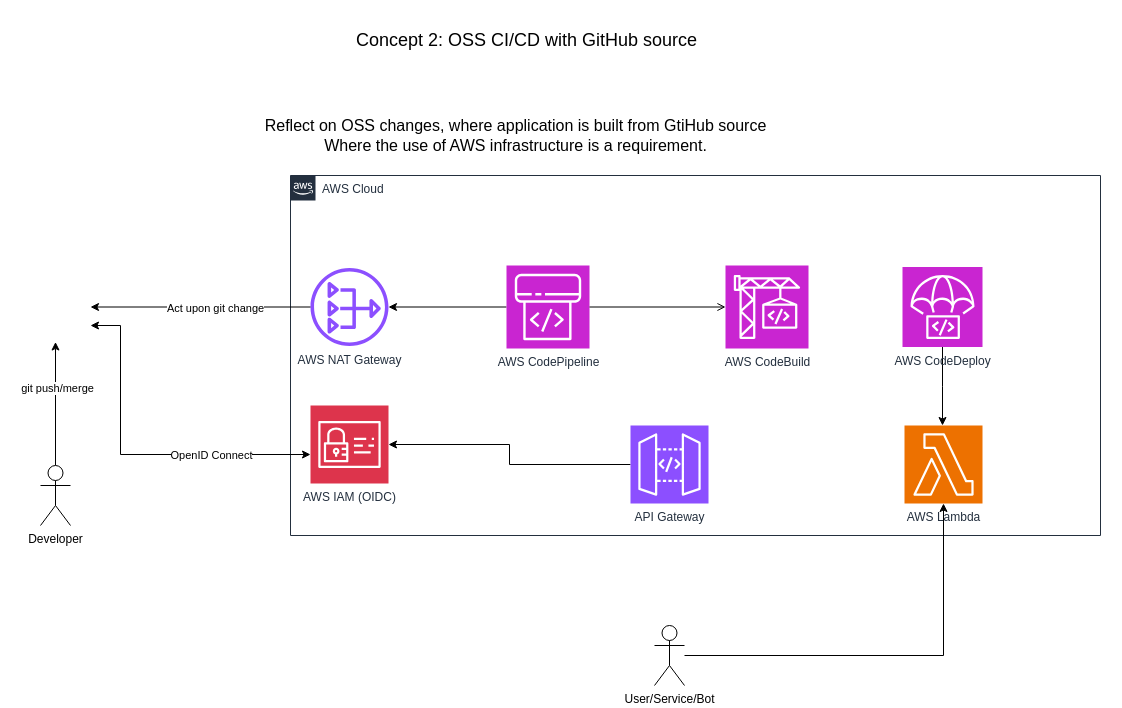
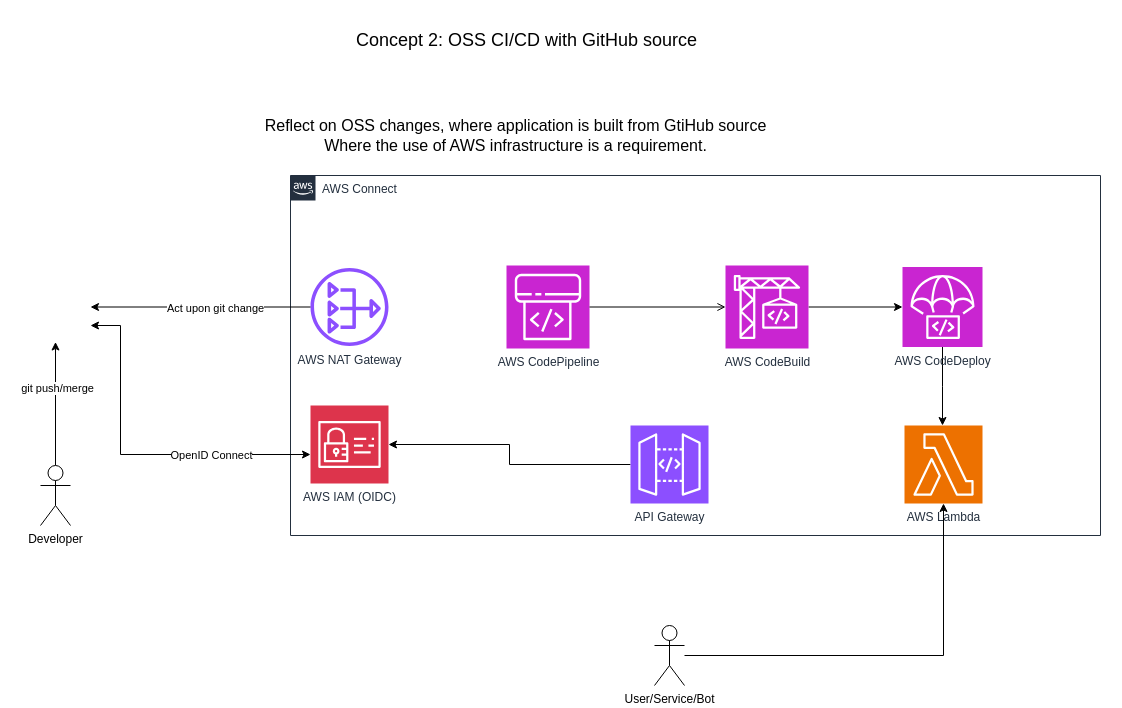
  <mxCell id="0" />
  <mxCell id="1" parent="0" />
  <mxCell id="2" value="&lt;font style=&quot;font-size: 18px;&quot;&gt;Concept 2: OSS CI/CD with GitHub source&lt;/font&gt;" style="text;html=1;align=center;verticalAlign=middle;resizable=0;points=[];autosize=1;strokeColor=none;fillColor=none;" parent="1" vertex="1"><mxGeometry x="341" y="20" width="370" height="40" as="geometry" /></mxCell>
- <mxCell id="3" value="AWS Cloud" style="points=[[0,0],[0.25,0],[0.5,0],[0.75,0],[1,0],[1,0.25],[1,0.5],[1,0.75],[1,1],[0.75,1],[0.5,1],[0.25,1],[0,1],[0,0.75],[0,0.5],[0,0.25]];outlineConnect=0;gradientColor=none;html=1;whiteSpace=wrap;fontSize=12;fontStyle=0;container=1;pointerEvents=0;collapsible=0;recursiveResize=0;shape=mxgraph.aws4.group;grIcon=mxgraph.aws4.group_aws_cloud_alt;strokeColor=#232F3E;fillColor=none;verticalAlign=top;align=left;spacingLeft=30;fontColor=#232F3E;dashed=0;" parent="1" vertex="1"><mxGeometry x="290" y="175" width="810" height="360" as="geometry" /></mxCell>
- <mxCell id="4" style="edgeStyle=orthogonalEdgeStyle;rounded=0;orthogonalLoop=1;jettySize=auto;html=1;" parent="3" source="5" target="11" edge="1"><mxGeometry relative="1" as="geometry" /></mxCell>
+ <mxCell id="3" value="AWS Connect" style="points=[[0,0],[0.25,0],[0.5,0],[0.75,0],[1,0],[1,0.25],[1,0.5],[1,0.75],[1,1],[0.75,1],[0.5,1],[0.25,1],[0,1],[0,0.75],[0,0.5],[0,0.25]];outlineConnect=0;gradientColor=none;html=1;whiteSpace=wrap;fontSize=12;fontStyle=0;container=1;pointerEvents=0;collapsible=0;recursiveResize=0;shape=mxgraph.aws4.group;grIcon=mxgraph.aws4.group_aws_cloud_alt;strokeColor=#232F3E;fillColor=none;verticalAlign=top;align=left;spacingLeft=30;fontColor=#232F3E;dashed=0;" parent="1" vertex="1"><mxGeometry x="290" y="175" width="810" height="360" as="geometry" /></mxCell>
  <mxCell id="5" value="AWS CodePipeline" style="sketch=0;points=[[0,0,0],[0.25,0,0],[0.5,0,0],[0.75,0,0],[1,0,0],[0,1,0],[0.25,1,0],[0.5,1,0],[0.75,1,0],[1,1,0],[0,0.25,0],[0,0.5,0],[0,0.75,0],[1,0.25,0],[1,0.5,0],[1,0.75,0]];outlineConnect=0;fontColor=#232F3E;fillColor=#C925D1;strokeColor=#ffffff;dashed=0;verticalLabelPosition=bottom;verticalAlign=top;align=center;html=1;fontSize=12;fontStyle=0;aspect=fixed;shape=mxgraph.aws4.resourceIcon;resIcon=mxgraph.aws4.codepipeline;" parent="3" vertex="1"><mxGeometry x="216" y="90" width="83" height="83" as="geometry" /></mxCell>
  <mxCell id="6" style="edgeStyle=orthogonalEdgeStyle;rounded=0;orthogonalLoop=1;jettySize=auto;html=1;" parent="3" source="7" edge="1"><mxGeometry relative="1" as="geometry"><mxPoint x="652" y="250" as="targetPoint" /></mxGeometry></mxCell>
  <mxCell id="7" value="AWS CodeDeploy" style="sketch=0;points=[[0,0,0],[0.25,0,0],[0.5,0,0],[0.75,0,0],[1,0,0],[0,1,0],[0.25,1,0],[0.5,1,0],[0.75,1,0],[1,1,0],[0,0.25,0],[0,0.5,0],[0,0.75,0],[1,0.25,0],[1,0.5,0],[1,0.75,0]];outlineConnect=0;fontColor=#232F3E;fillColor=#C925D1;strokeColor=#ffffff;dashed=0;verticalLabelPosition=bottom;verticalAlign=top;align=center;html=1;fontSize=12;fontStyle=0;aspect=fixed;shape=mxgraph.aws4.resourceIcon;resIcon=mxgraph.aws4.codedeploy;" parent="3" vertex="1"><mxGeometry x="612" y="91.5" width="80" height="80" as="geometry" /></mxCell>
+ <mxCell id="8" style="edgeStyle=orthogonalEdgeStyle;rounded=0;orthogonalLoop=1;jettySize=auto;html=1;" parent="3" source="9" target="7" edge="1"><mxGeometry relative="1" as="geometry" /></mxCell>
  <mxCell id="9" value="AWS CodeBuild" style="sketch=0;points=[[0,0,0],[0.25,0,0],[0.5,0,0],[0.75,0,0],[1,0,0],[0,1,0],[0.25,1,0],[0.5,1,0],[0.75,1,0],[1,1,0],[0,0.25,0],[0,0.5,0],[0,0.75,0],[1,0.25,0],[1,0.5,0],[1,0.75,0]];outlineConnect=0;fontColor=#232F3E;fillColor=#C925D1;strokeColor=#ffffff;dashed=0;verticalLabelPosition=bottom;verticalAlign=top;align=center;html=1;fontSize=12;fontStyle=0;aspect=fixed;shape=mxgraph.aws4.resourceIcon;resIcon=mxgraph.aws4.codebuild;" parent="3" vertex="1"><mxGeometry x="435" y="90" width="83" height="83" as="geometry" /></mxCell>
  <mxCell id="10" style="edgeStyle=orthogonalEdgeStyle;rounded=0;orthogonalLoop=1;jettySize=auto;html=1;entryX=0;entryY=0.5;entryDx=0;entryDy=0;entryPerimeter=0;endArrow=open;" parent="3" source="5" target="9" edge="1"><mxGeometry relative="1" as="geometry" /></mxCell>
  <mxCell id="11" value="AWS NAT Gateway" style="sketch=0;outlineConnect=0;fontColor=#232F3E;gradientColor=none;fillColor=#8C4FFF;strokeColor=none;dashed=0;verticalLabelPosition=bottom;verticalAlign=top;align=center;html=1;fontSize=12;fontStyle=0;aspect=fixed;pointerEvents=1;shape=mxgraph.aws4.nat_gateway;" parent="3" vertex="1"><mxGeometry x="20" y="92.5" width="78" height="78" as="geometry" /></mxCell>
  <mxCell id="12" value="AWS Lambda" style="sketch=0;points=[[0,0,0],[0.25,0,0],[0.5,0,0],[0.75,0,0],[1,0,0],[0,1,0],[0.25,1,0],[0.5,1,0],[0.75,1,0],[1,1,0],[0,0.25,0],[0,0.5,0],[0,0.75,0],[1,0.25,0],[1,0.5,0],[1,0.75,0]];outlineConnect=0;fontColor=#232F3E;fillColor=#ED7100;strokeColor=#ffffff;dashed=0;verticalLabelPosition=bottom;verticalAlign=top;align=center;html=1;fontSize=12;fontStyle=0;aspect=fixed;shape=mxgraph.aws4.resourceIcon;resIcon=mxgraph.aws4.lambda;" parent="3" vertex="1"><mxGeometry x="614" y="250" width="78" height="78" as="geometry" /></mxCell>
  <mxCell id="13" value="AWS IAM (OIDC)" style="sketch=0;points=[[0,0,0],[0.25,0,0],[0.5,0,0],[0.75,0,0],[1,0,0],[0,1,0],[0.25,1,0],[0.5,1,0],[0.75,1,0],[1,1,0],[0,0.25,0],[0,0.5,0],[0,0.75,0],[1,0.25,0],[1,0.5,0],[1,0.75,0]];outlineConnect=0;fontColor=#232F3E;fillColor=#DD344C;strokeColor=#ffffff;dashed=0;verticalLabelPosition=bottom;verticalAlign=top;align=center;html=1;fontSize=12;fontStyle=0;aspect=fixed;shape=mxgraph.aws4.resourceIcon;resIcon=mxgraph.aws4.identity_and_access_management;" vertex="1" parent="3"><mxGeometry x="20" y="230" width="78" height="78" as="geometry" /></mxCell>
  <mxCell id="14" style="edgeStyle=orthogonalEdgeStyle;rounded=0;orthogonalLoop=1;jettySize=auto;html=1;" edge="1" parent="3" source="15" target="13"><mxGeometry relative="1" as="geometry" /></mxCell>
  <mxCell id="15" value="API Gateway" style="sketch=0;points=[[0,0,0],[0.25,0,0],[0.5,0,0],[0.75,0,0],[1,0,0],[0,1,0],[0.25,1,0],[0.5,1,0],[0.75,1,0],[1,1,0],[0,0.25,0],[0,0.5,0],[0,0.75,0],[1,0.25,0],[1,0.5,0],[1,0.75,0]];outlineConnect=0;fontColor=#232F3E;fillColor=#8C4FFF;strokeColor=#ffffff;dashed=0;verticalLabelPosition=bottom;verticalAlign=top;align=center;html=1;fontSize=12;fontStyle=0;aspect=fixed;shape=mxgraph.aws4.resourceIcon;resIcon=mxgraph.aws4.api_gateway;" vertex="1" parent="3"><mxGeometry x="340" y="250" width="78" height="78" as="geometry" /></mxCell>
  <mxCell id="16" value="" style="shape=image;html=1;verticalAlign=top;verticalLabelPosition=bottom;labelBackgroundColor=#ffffff;imageAspect=0;aspect=fixed;image=https://cdn4.iconfinder.com/data/icons/ionicons/512/icon-social-github-128.png" parent="1" vertex="1"><mxGeometry x="20" y="271.5" width="70" height="70" as="geometry" /></mxCell>
  <mxCell id="17" value="&lt;font style=&quot;font-size: 16px;&quot;&gt;Reflect on OSS changes, where application is built from GtiHub source&lt;br&gt;Where the use of AWS infrastructure is a requirement.&lt;br&gt;&lt;/font&gt;" style="text;html=1;align=center;verticalAlign=middle;resizable=0;points=[];autosize=1;strokeColor=none;fillColor=none;" parent="1" vertex="1"><mxGeometry x="250" y="110" width="530" height="50" as="geometry" /></mxCell>
  <mxCell id="18" style="edgeStyle=orthogonalEdgeStyle;rounded=0;orthogonalLoop=1;jettySize=auto;html=1;" parent="1" source="20" target="16" edge="1"><mxGeometry relative="1" as="geometry" /></mxCell>
  <mxCell id="19" value="git push/merge" style="edgeLabel;html=1;align=center;verticalAlign=middle;resizable=0;points=[];" parent="18" vertex="1" connectable="0"><mxGeometry x="0.265" y="-1" relative="1" as="geometry"><mxPoint as="offset" /></mxGeometry></mxCell>
  <mxCell id="20" value="Developer" style="shape=umlActor;verticalLabelPosition=bottom;verticalAlign=top;html=1;outlineConnect=0;" parent="1" vertex="1"><mxGeometry x="40" y="465" width="30" height="60" as="geometry" /></mxCell>
  <mxCell id="21" style="edgeStyle=orthogonalEdgeStyle;rounded=0;orthogonalLoop=1;jettySize=auto;html=1;" parent="1" source="11" target="16" edge="1"><mxGeometry relative="1" as="geometry" /></mxCell>
  <mxCell id="22" value="Act upon git change" style="edgeLabel;html=1;align=center;verticalAlign=middle;resizable=0;points=[];" parent="21" vertex="1" connectable="0"><mxGeometry x="-0.123" y="1" relative="1" as="geometry"><mxPoint as="offset" /></mxGeometry></mxCell>
  <mxCell id="23" style="edgeStyle=orthogonalEdgeStyle;rounded=0;orthogonalLoop=1;jettySize=auto;html=1;startArrow=classic;startFill=1;" edge="1" parent="1" source="13" target="16"><mxGeometry relative="1" as="geometry"><Array as="points"><mxPoint x="120" y="454" /><mxPoint x="120" y="325" /></Array></mxGeometry></mxCell>
  <mxCell id="24" value="OpenID Connect" style="edgeLabel;html=1;align=center;verticalAlign=middle;resizable=0;points=[];" vertex="1" connectable="0" parent="23"><mxGeometry x="-0.306" y="-3" relative="1" as="geometry"><mxPoint x="21" y="3" as="offset" /></mxGeometry></mxCell>
  <mxCell id="25" style="edgeStyle=orthogonalEdgeStyle;rounded=0;orthogonalLoop=1;jettySize=auto;html=1;" edge="1" parent="1" source="26" target="12"><mxGeometry relative="1" as="geometry" /></mxCell>
  <mxCell id="26" value="User/Service/Bot" style="shape=umlActor;verticalLabelPosition=bottom;verticalAlign=top;html=1;outlineConnect=0;" vertex="1" parent="1"><mxGeometry x="654" y="625" width="30" height="60" as="geometry" /></mxCell>
